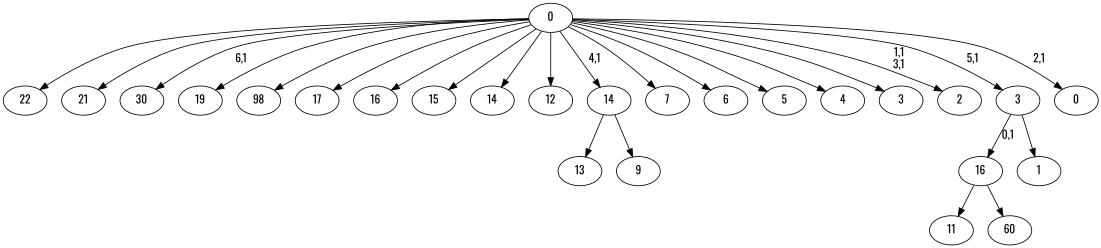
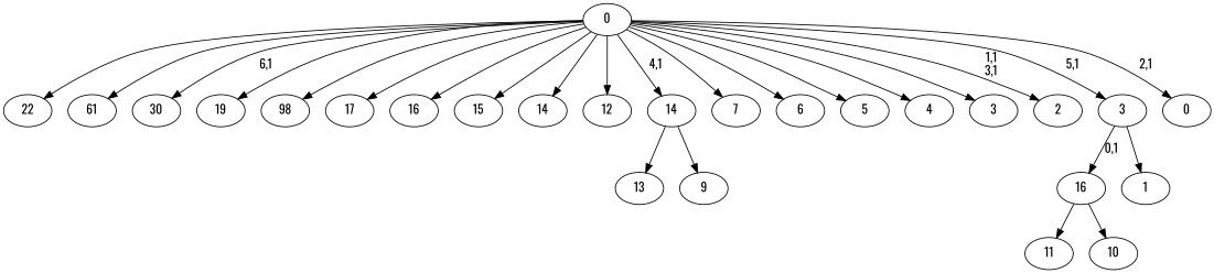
  digraph {
    fontname=Oswald
    node [fontname=Oswald]
    edge [fontname=Oswald]
    n1 [label=22]
-   n2 [label=21]
+   n2 [label=61]
    n3 [label=30]
    n4 [label=19]
    n5 [label=98]
    n6 [label=17]
    n7 [label=16]
    n8 [label=15]
    n9 [label=14]
    n10 [label=13]
    n11 [label=12]
    n12 [label=11]
-   n13 [label=60]
+   n13 [label=10]
    16
    n15 [label=9]
    14
    n17 [label=7]
    n18 [label=6]
    n19 [label=5]
    n20 [label=4]
    n21 [label=3]
    n22 [label=2]
    n23 [label=1]
    3
    n25 [label=0]
    0
    16 -> n12
    16 -> n13
    14 -> n10
    14 -> n15
    3 -> 16 [label="0,1"]
    3 -> n23
    0 -> n1
    0 -> n2
    0 -> n3 [label="6,1"]
    0 -> n4
    0 -> n5
    0 -> n6
    0 -> n7
    0 -> n8
    0 -> n9
    0 -> n11
    0 -> 14 [label="4,1"]
    0 -> n17
    0 -> n18
    0 -> n19
    0 -> n20
    0 -> n21
    0 -> n22 [label="1,1\n3,1"]
    0 -> 3 [label="5,1"]
    0 -> n25 [label="2,1"]
  }
